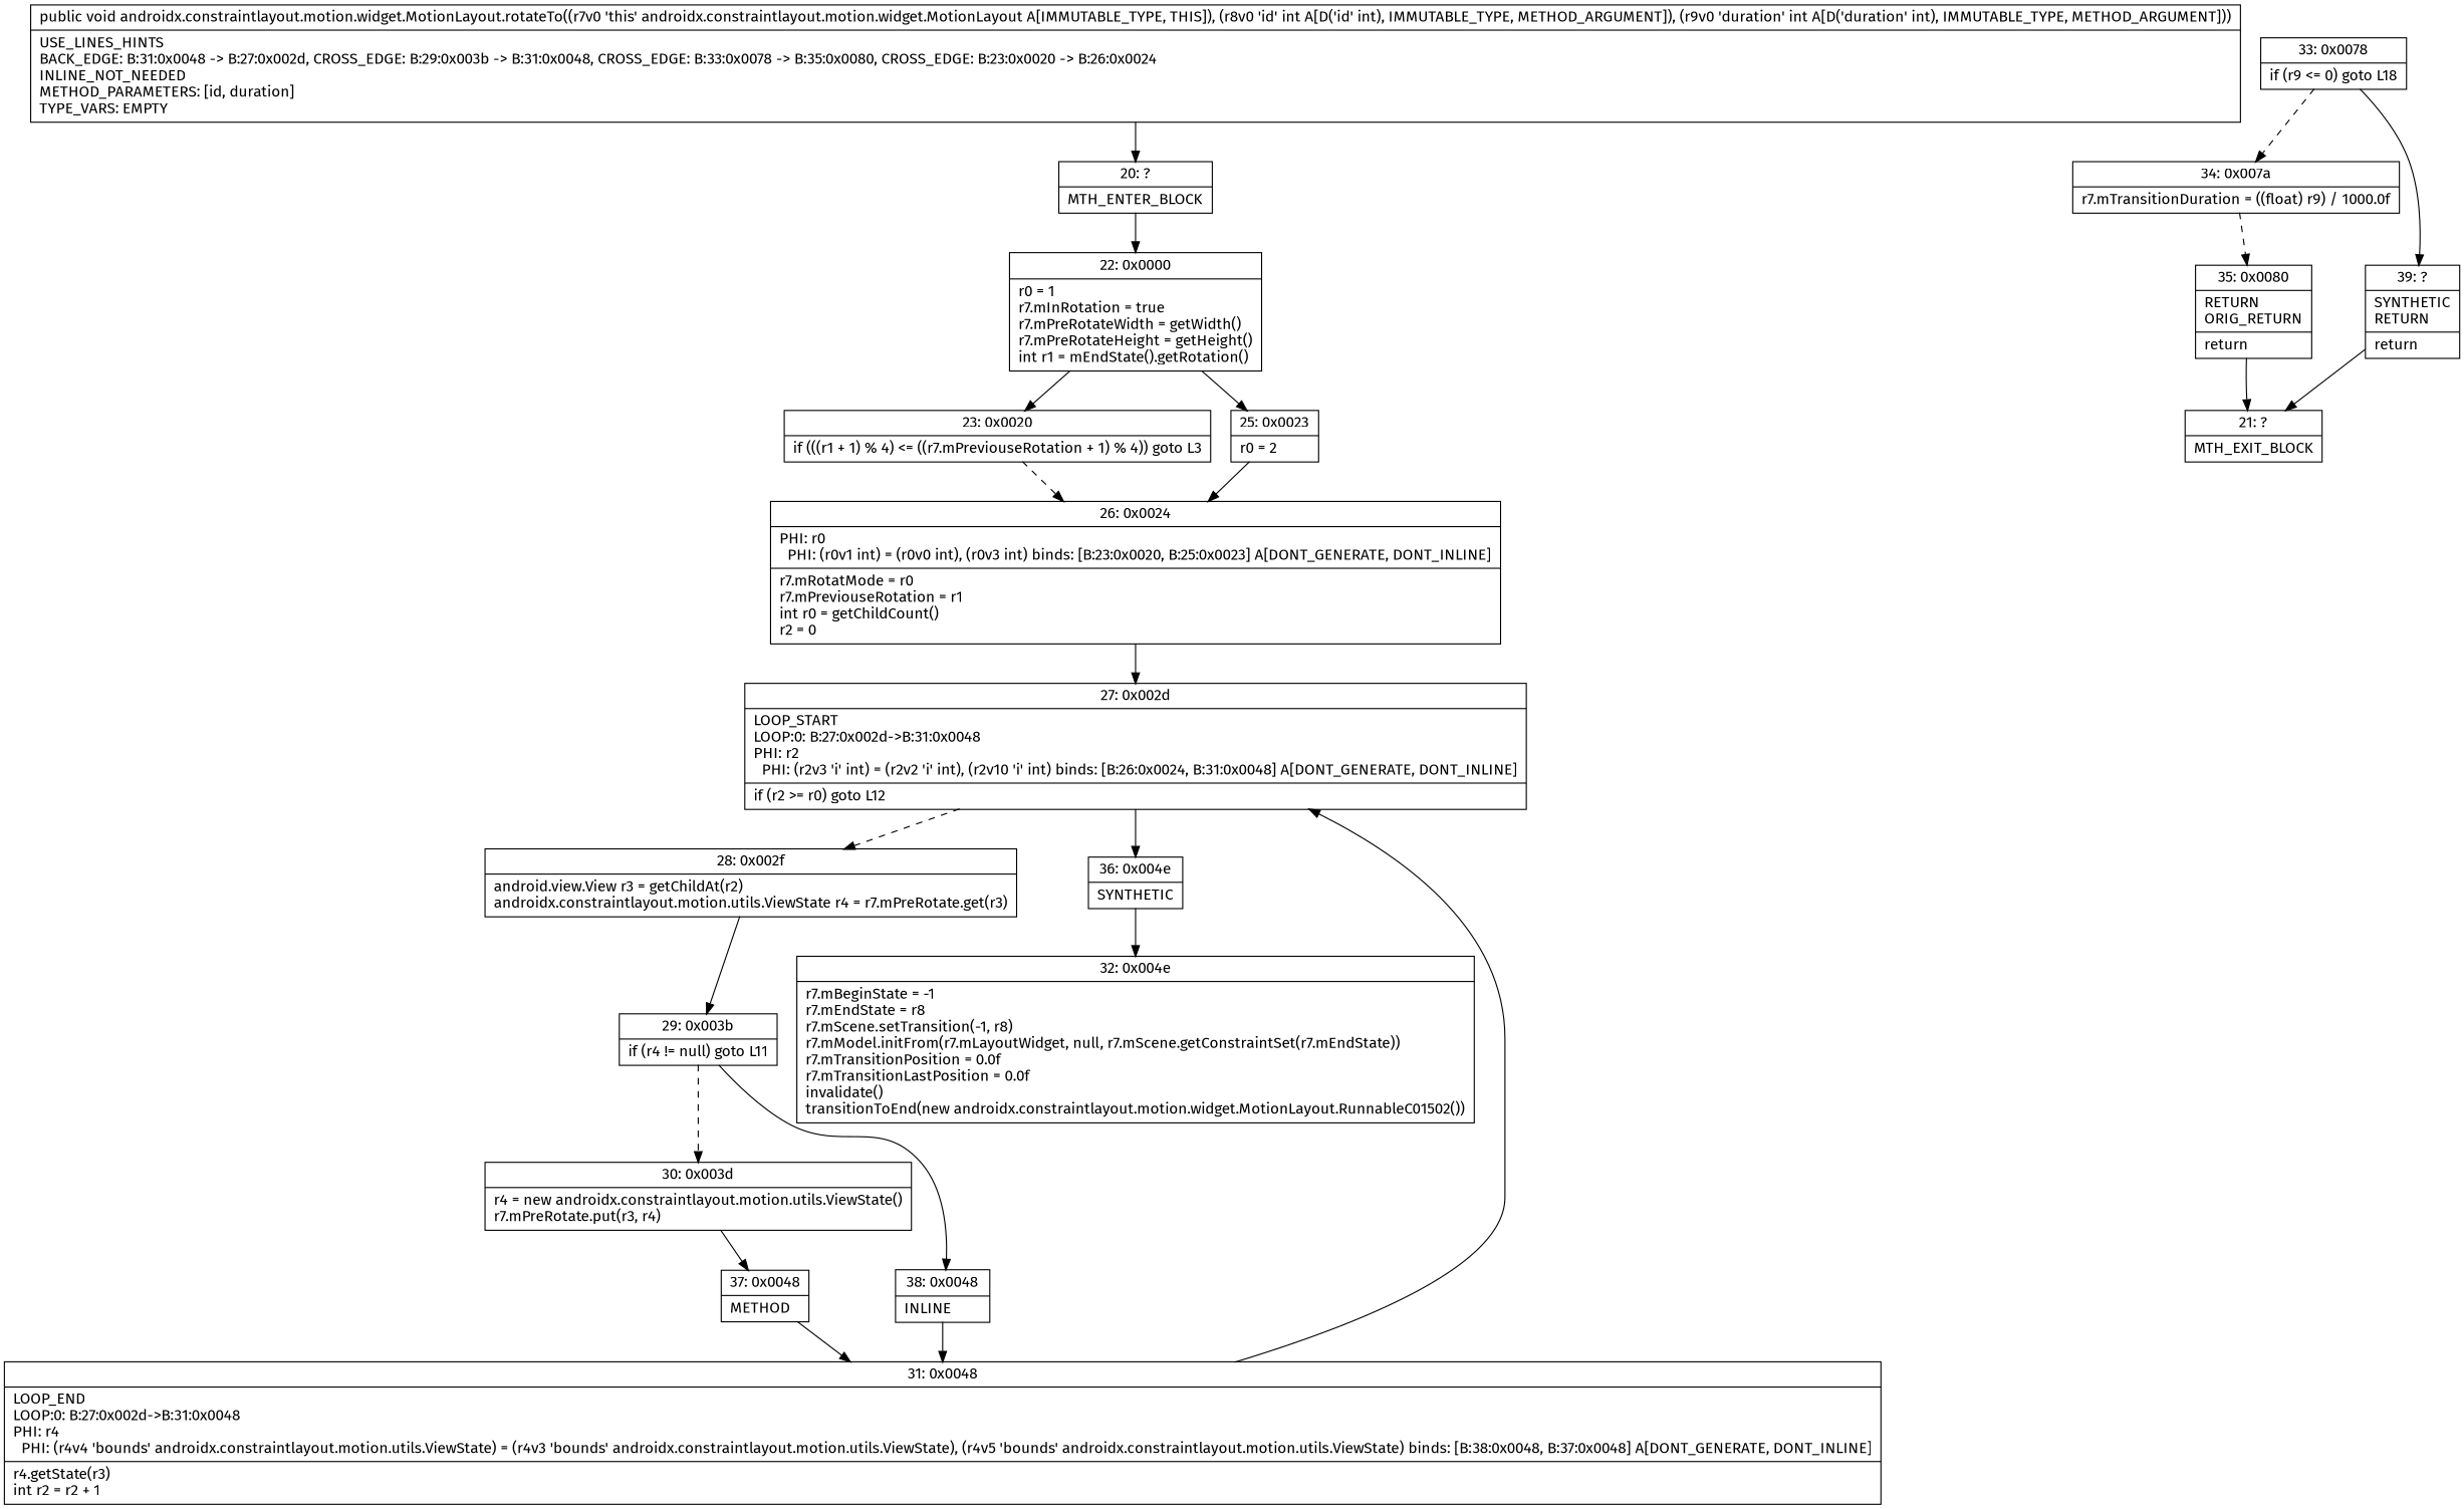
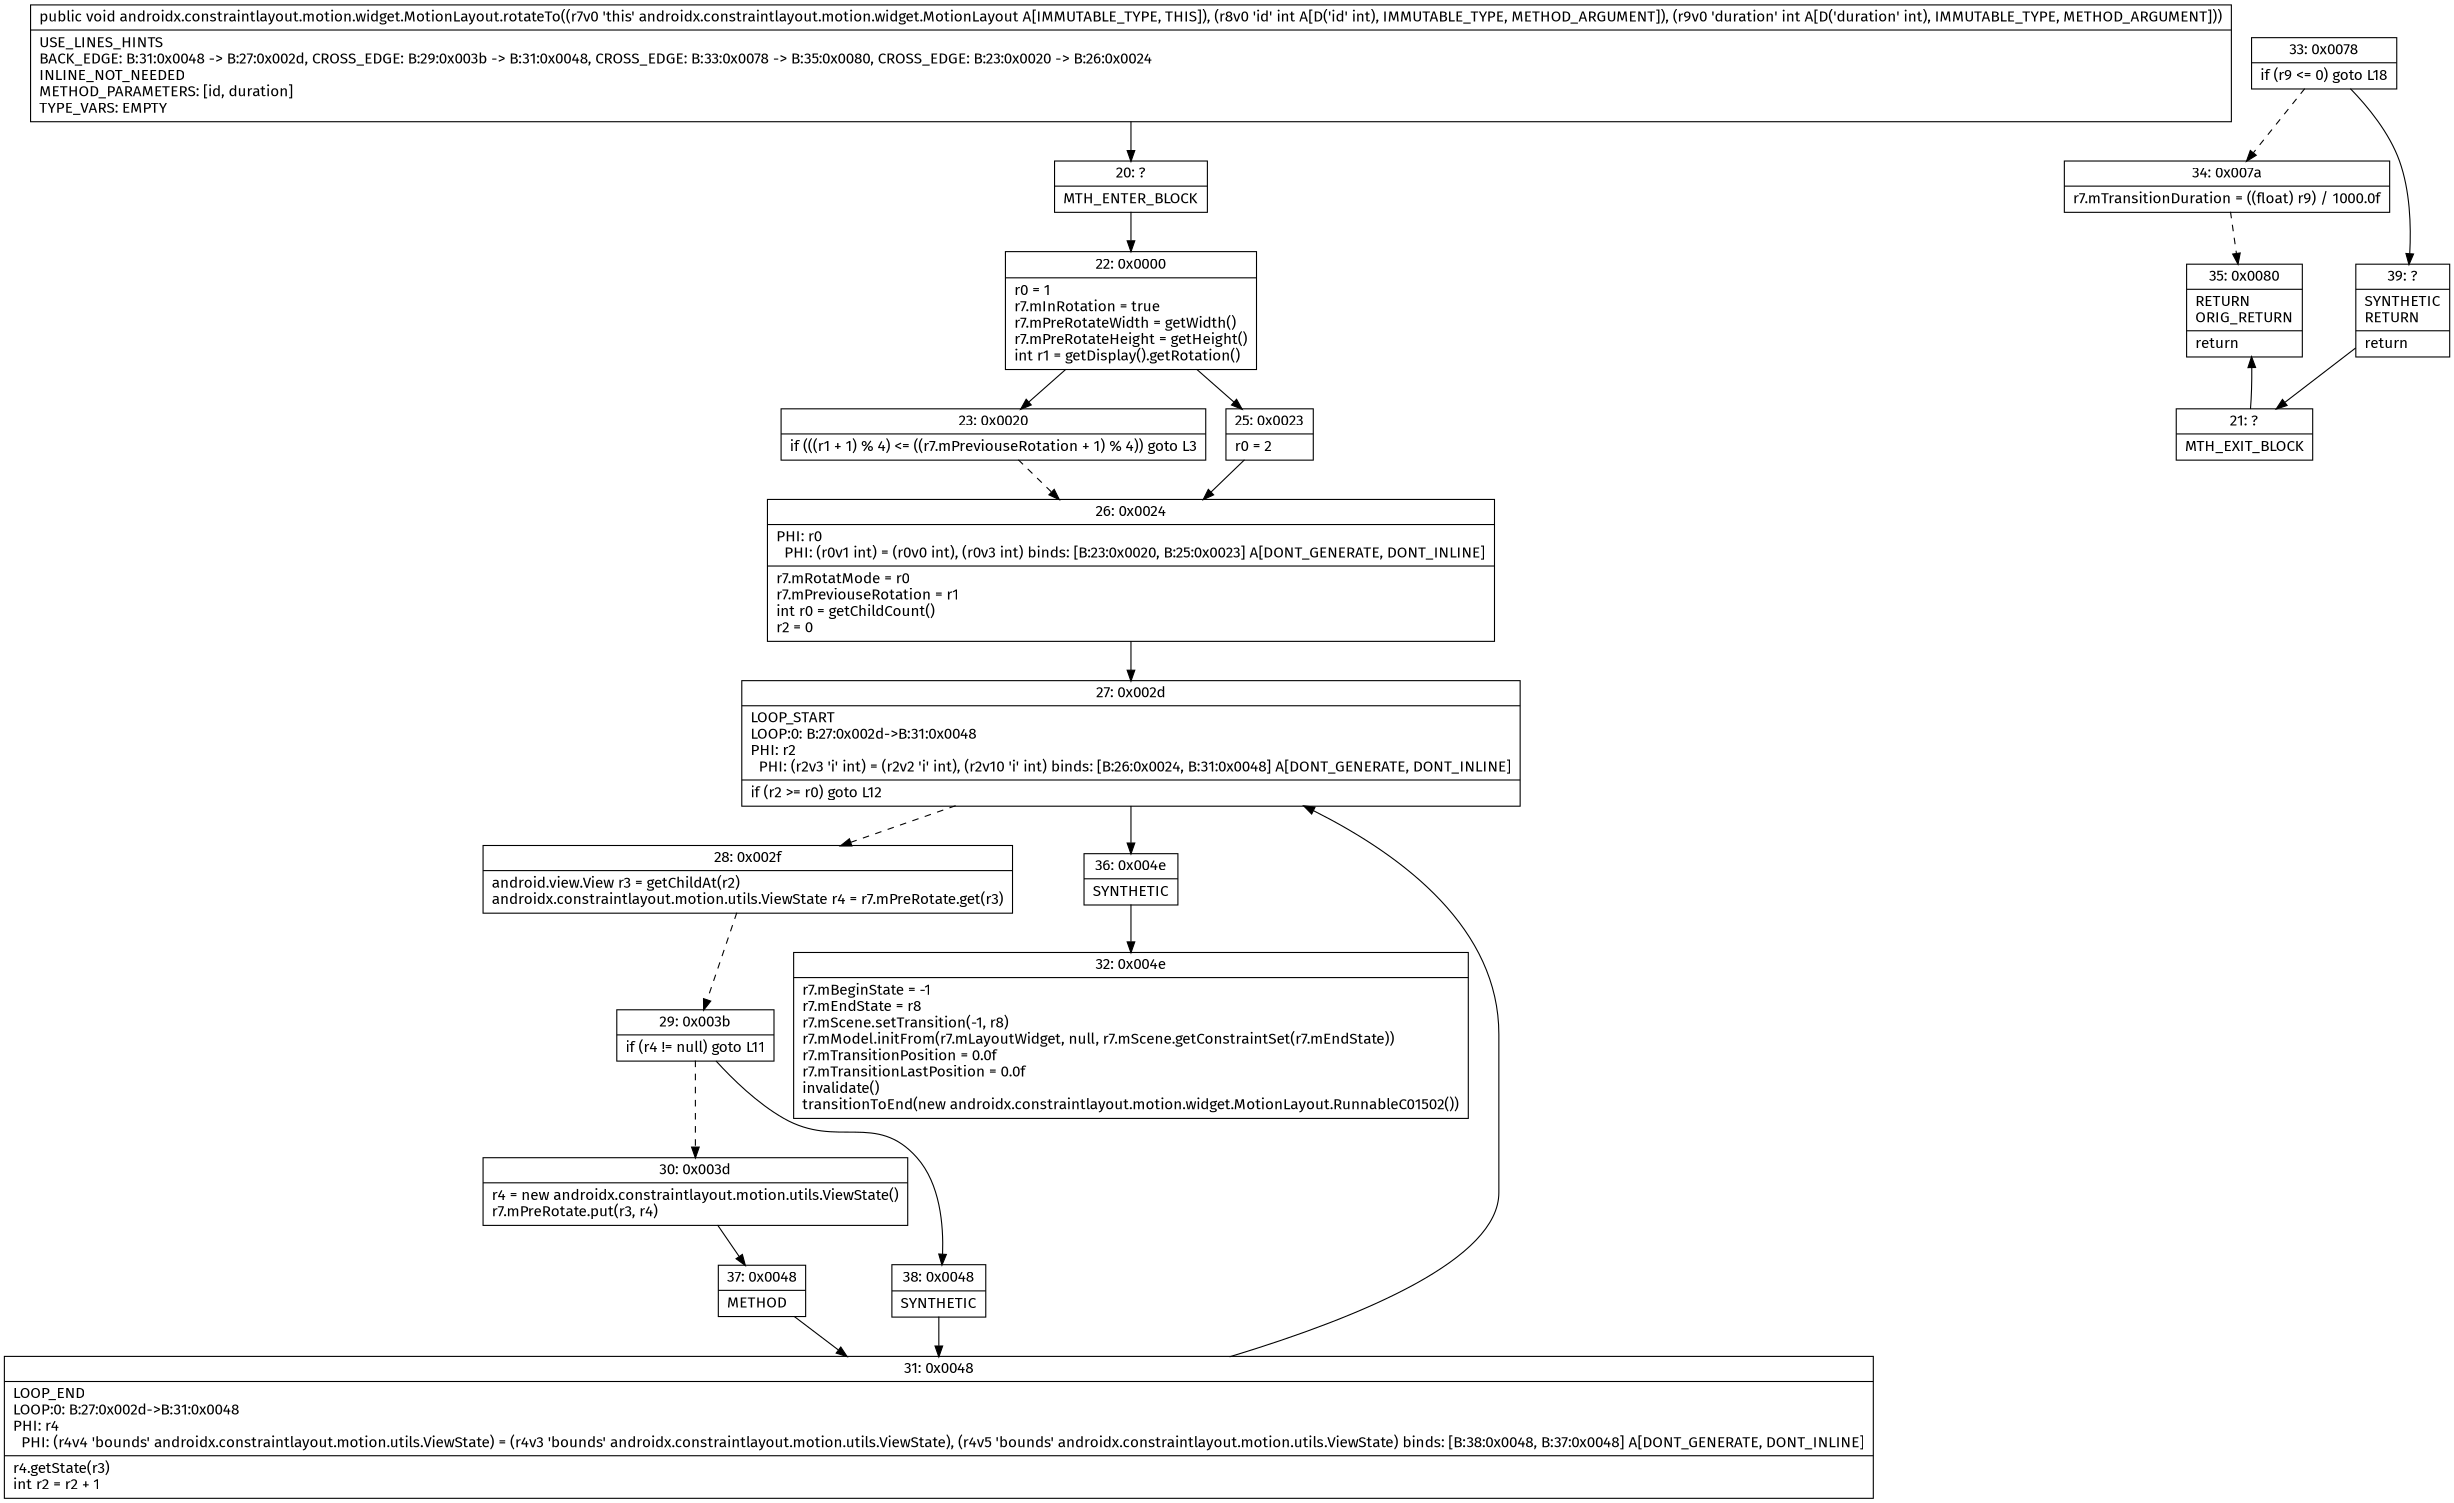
  digraph {
    fontname="Fira Sans"
    node [fontname="Fira Sans" shape=record]
    edge [fontname="Fira Sans"]
    n1 [label="{20\:\ ?|MTH_ENTER_BLOCK\l}"]
-   n2 [label="{22\:\ 0x0000|r0 = 1\lr7.mInRotation = true\lr7.mPreRotateWidth = getWidth()\lr7.mPreRotateHeight = getHeight()\lint r1 = mEndState().getRotation()\l}"]
+   n2 [label="{22\:\ 0x0000|r0 = 1\lr7.mInRotation = true\lr7.mPreRotateWidth = getWidth()\lr7.mPreRotateHeight = getHeight()\lint r1 = getDisplay().getRotation()\l}"]
    n3 [label="{23\:\ 0x0020|if (((r1 + 1) % 4) \<= ((r7.mPreviouseRotation + 1) % 4)) goto L3\l}"]
    n4 [label="{25\:\ 0x0023|r0 = 2\l}"]
    n5 [label="{26\:\ 0x0024|PHI: r0 \l  PHI: (r0v1 int) = (r0v0 int), (r0v3 int) binds: [B:23:0x0020, B:25:0x0023] A[DONT_GENERATE, DONT_INLINE]\l|r7.mRotatMode = r0\lr7.mPreviouseRotation = r1\lint r0 = getChildCount()\lr2 = 0\l}"]
    n6 [label="{27\:\ 0x002d|LOOP_START\lLOOP:0: B:27:0x002d\-\>B:31:0x0048\lPHI: r2 \l  PHI: (r2v3 'i' int) = (r2v2 'i' int), (r2v10 'i' int) binds: [B:26:0x0024, B:31:0x0048] A[DONT_GENERATE, DONT_INLINE]\l|if (r2 \>= r0) goto L12\l}"]
    n7 [label="{28\:\ 0x002f|android.view.View r3 = getChildAt(r2)\landroidx.constraintlayout.motion.utils.ViewState r4 = r7.mPreRotate.get(r3)\l}"]
    n8 [label="{36\:\ 0x004e|SYNTHETIC\l}"]
    n9 [label="{29\:\ 0x003b|if (r4 != null) goto L11\l}"]
    n10 [label="{32\:\ 0x004e|r7.mBeginState = \-1\lr7.mEndState = r8\lr7.mScene.setTransition(\-1, r8)\lr7.mModel.initFrom(r7.mLayoutWidget, null, r7.mScene.getConstraintSet(r7.mEndState))\lr7.mTransitionPosition = 0.0f\lr7.mTransitionLastPosition = 0.0f\linvalidate()\ltransitionToEnd(new androidx.constraintlayout.motion.widget.MotionLayout.RunnableC01502())\l}"]
    n11 [label="{30\:\ 0x003d|r4 = new androidx.constraintlayout.motion.utils.ViewState()\lr7.mPreRotate.put(r3, r4)\l}"]
-   n12 [label="{38\:\ 0x0048|INLINE\l}"]
+   n12 [label="{38\:\ 0x0048|SYNTHETIC\l}"]
    n13 [label="{37\:\ 0x0048|METHOD\l}"]
    n14 [label="{31\:\ 0x0048|LOOP_END\lLOOP:0: B:27:0x002d\-\>B:31:0x0048\lPHI: r4 \l  PHI: (r4v4 'bounds' androidx.constraintlayout.motion.utils.ViewState) = (r4v3 'bounds' androidx.constraintlayout.motion.utils.ViewState), (r4v5 'bounds' androidx.constraintlayout.motion.utils.ViewState) binds: [B:38:0x0048, B:37:0x0048] A[DONT_GENERATE, DONT_INLINE]\l|r4.getState(r3)\lint r2 = r2 + 1\l}"]
    n15 [label="{33\:\ 0x0078|if (r9 \<= 0) goto L18\l}"]
    n16 [label="{34\:\ 0x007a|r7.mTransitionDuration = ((float) r9) \/ 1000.0f\l}"]
    n17 [label="{39\:\ ?|SYNTHETIC\lRETURN\l|return\l}"]
    n18 [label="{35\:\ 0x0080|RETURN\lORIG_RETURN\l|return\l}"]
    n19 [label="{21\:\ ?|MTH_EXIT_BLOCK\l}"]
    n20 [label="{public void androidx.constraintlayout.motion.widget.MotionLayout.rotateTo((r7v0 'this' androidx.constraintlayout.motion.widget.MotionLayout A[IMMUTABLE_TYPE, THIS]), (r8v0 'id' int A[D('id' int), IMMUTABLE_TYPE, METHOD_ARGUMENT]), (r9v0 'duration' int A[D('duration' int), IMMUTABLE_TYPE, METHOD_ARGUMENT]))  | USE_LINES_HINTS\lBACK_EDGE: B:31:0x0048 \-\> B:27:0x002d, CROSS_EDGE: B:29:0x003b \-\> B:31:0x0048, CROSS_EDGE: B:33:0x0078 \-\> B:35:0x0080, CROSS_EDGE: B:23:0x0020 \-\> B:26:0x0024\lINLINE_NOT_NEEDED\lMETHOD_PARAMETERS: [id, duration]\lTYPE_VARS: EMPTY\l}"]
    n1 -> n2
    n2 -> n3
    n2 -> n4
    n3 -> n5 [style=dashed]
    n4 -> n5
    n5 -> n6
    n6 -> n7 [style=dashed]
    n6 -> n8
-   n7 -> n9
+   n7 -> n9 [style=dashed]
    n8 -> n10
    n9 -> n11 [style=dashed]
    n9 -> n12
    n11 -> n13
    n12 -> n14
    n13 -> n14
    n14 -> n6
    n15 -> n16 [style=dashed]
    n15 -> n17
    n16 -> n18 [style=dashed]
    n17 -> n19
-   n18 -> n19
+   n19 -> n18
    n20 -> n1
  }
